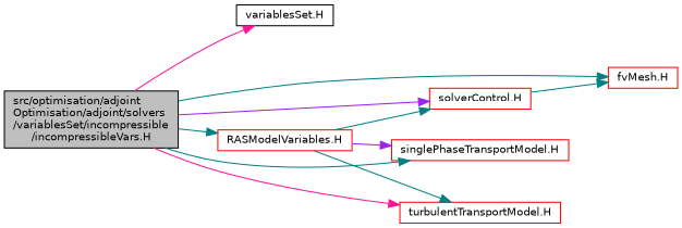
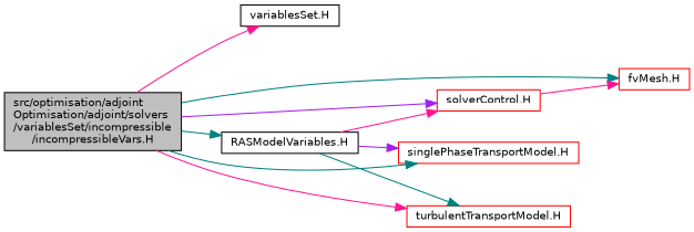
  digraph {
    rankdir=LR
    node [color=red fontname=Helvetica fontsize=10 shape=record]
    edge [color=teal fontname=Helvetica fontsize=10 labelfontname=Helvetica labelfontsize=10 style=solid]
    n1 [color=black fillcolor=grey75 fontcolor=black height=0.2 label="src/optimisation/adjoint\lOptimisation/adjoint/solvers\l/variablesSet/incompressible\l/incompressibleVars.H" style=filled width=0.4]
    n2 [color=black height=0.2 label="variablesSet.H" width=0.4]
    n3 [height=0.2 label="fvMesh.H" width=0.4]
    n4 [height=0.2 label="singlePhaseTransportModel.H" width=0.4]
    n5 [height=0.2 label="turbulentTransportModel.H" width=0.4]
-   n6 [height=0.2 label="RASModelVariables.H" width=0.4]
+   n6 [color=black height=0.2 label="RASModelVariables.H" width=0.4]
    n7 [height=0.2 label="solverControl.H" width=0.4]
    n1 -> n2 [color=deeppink]
    n1 -> n3
    n1 -> n4
    n1 -> n5 [color=deeppink]
    n1 -> n6
    n1 -> n7 [color=purple]
    n6 -> n4 [color=purple]
    n6 -> n5
-   n6 -> n7
-   n7 -> n3
+   n6 -> n7 [color=deeppink]
+   n7 -> n3 [color=deeppink]
  }
